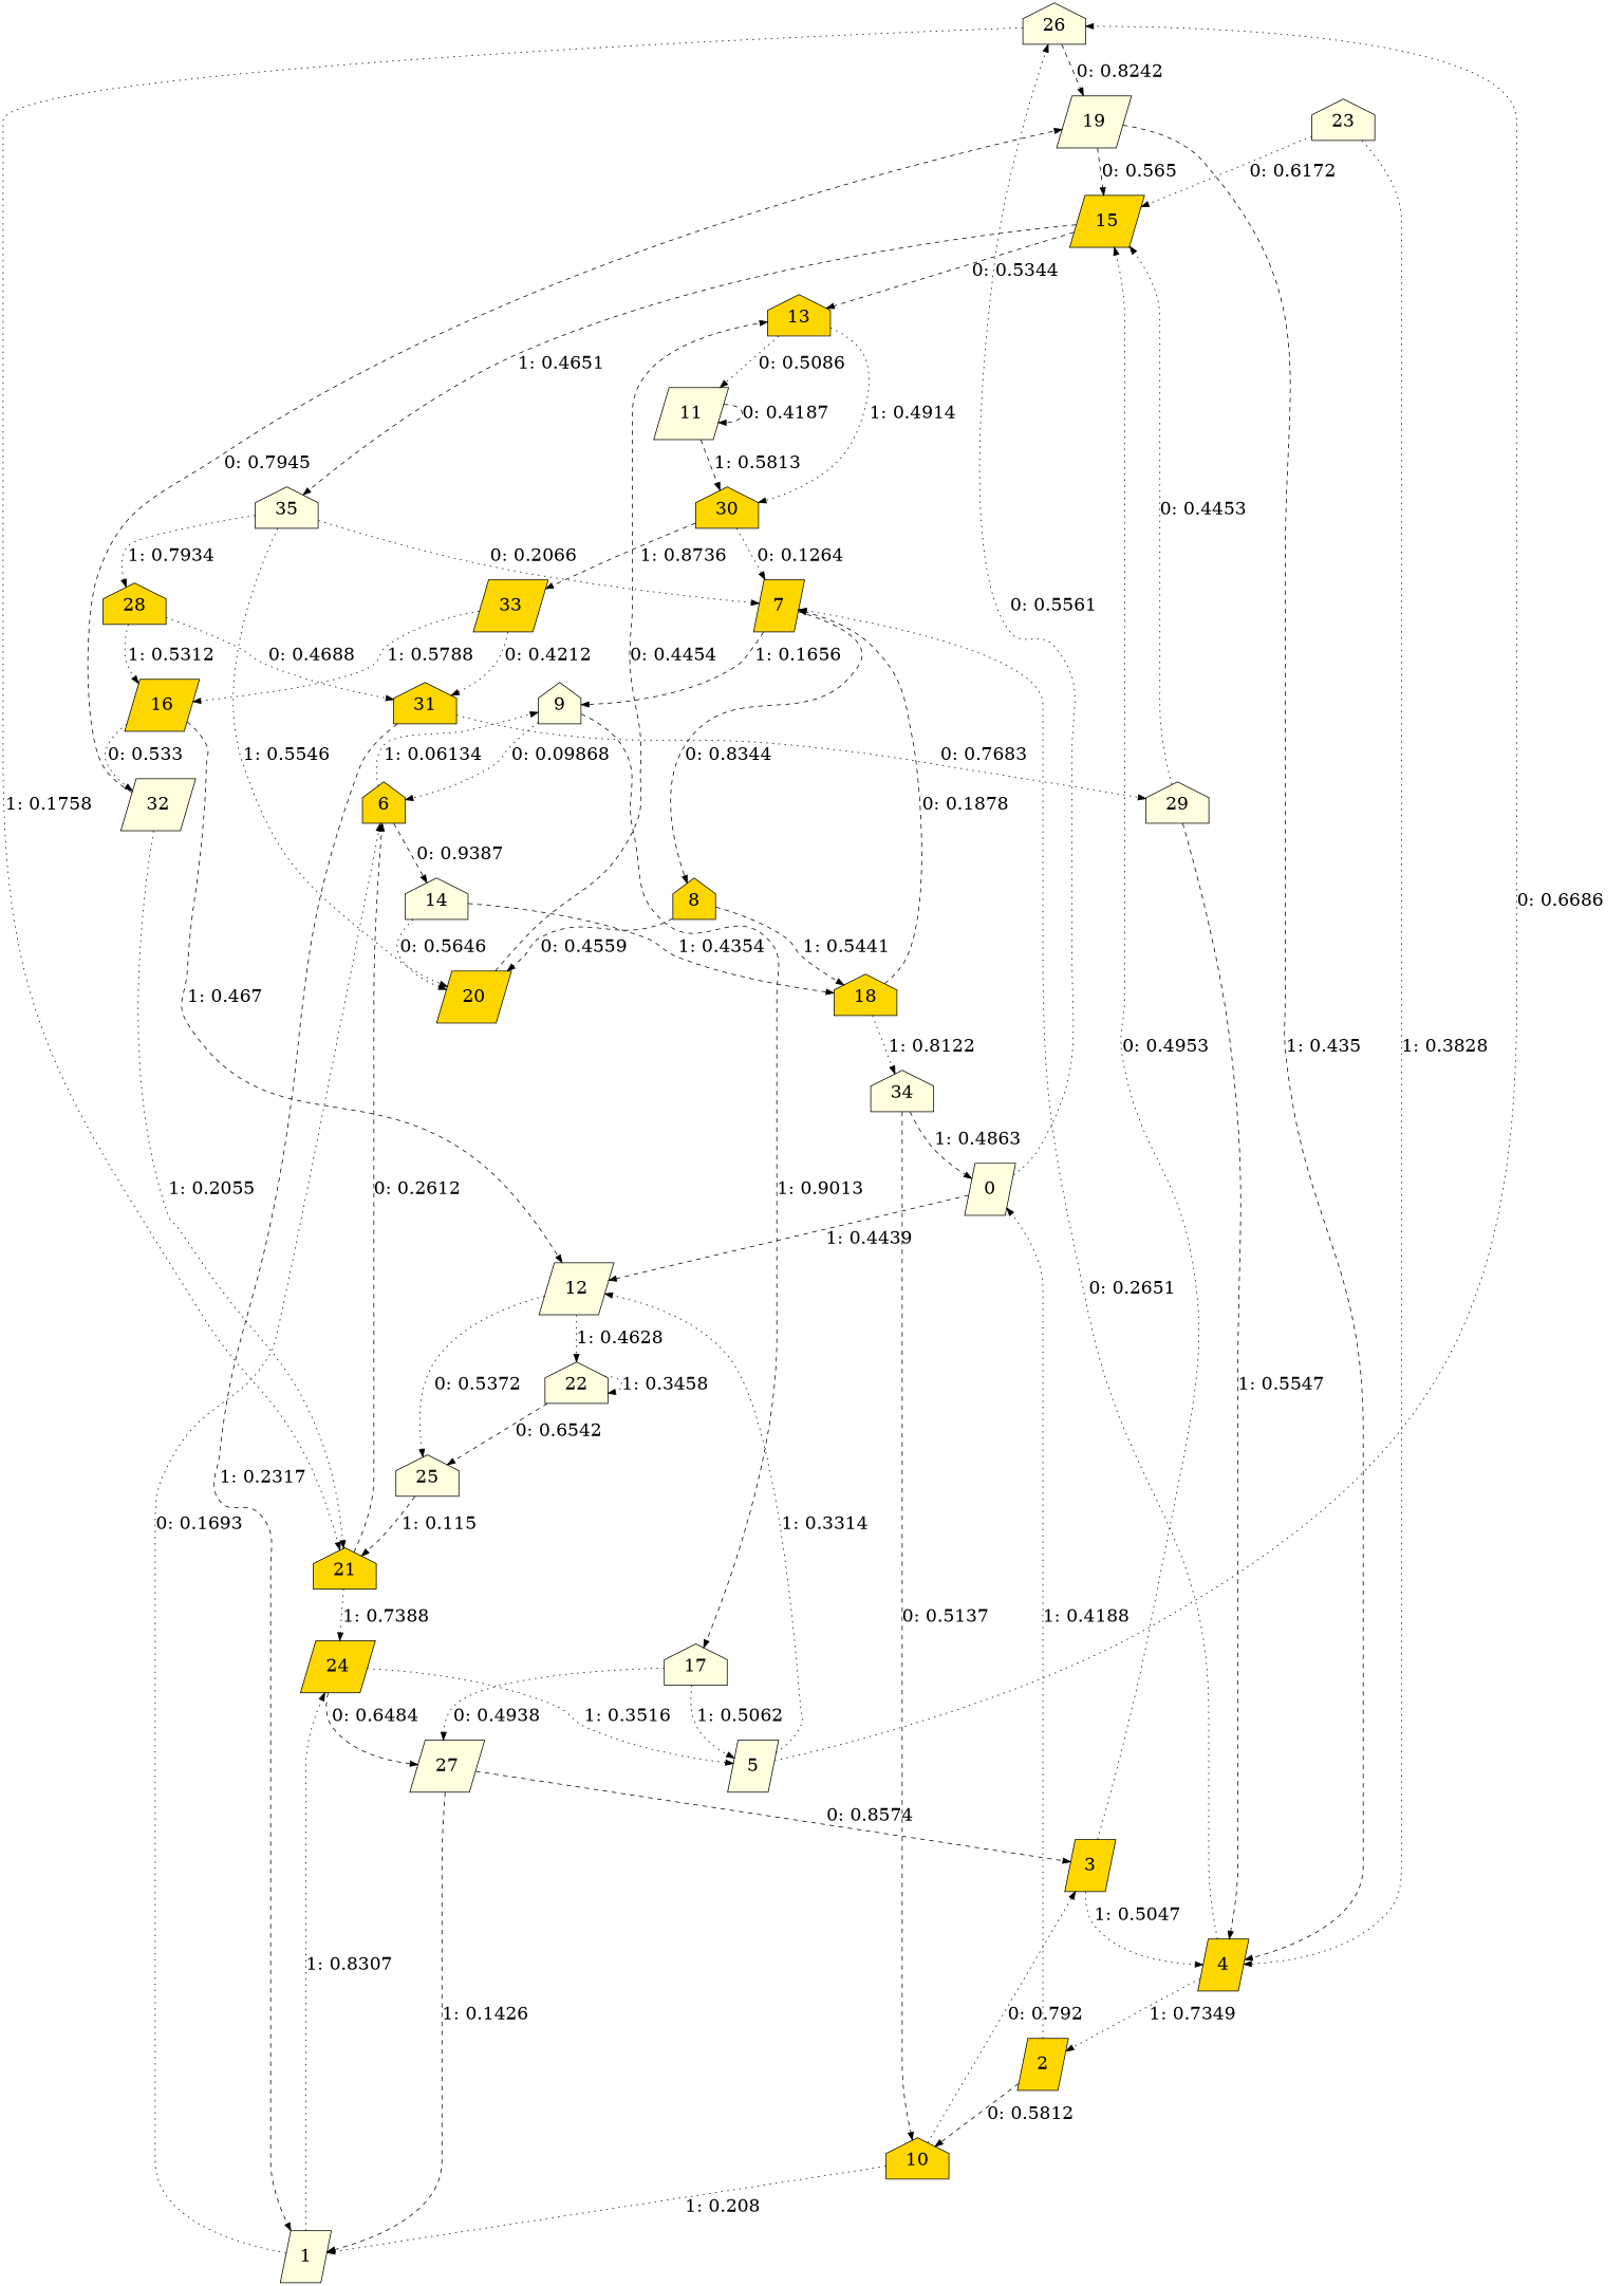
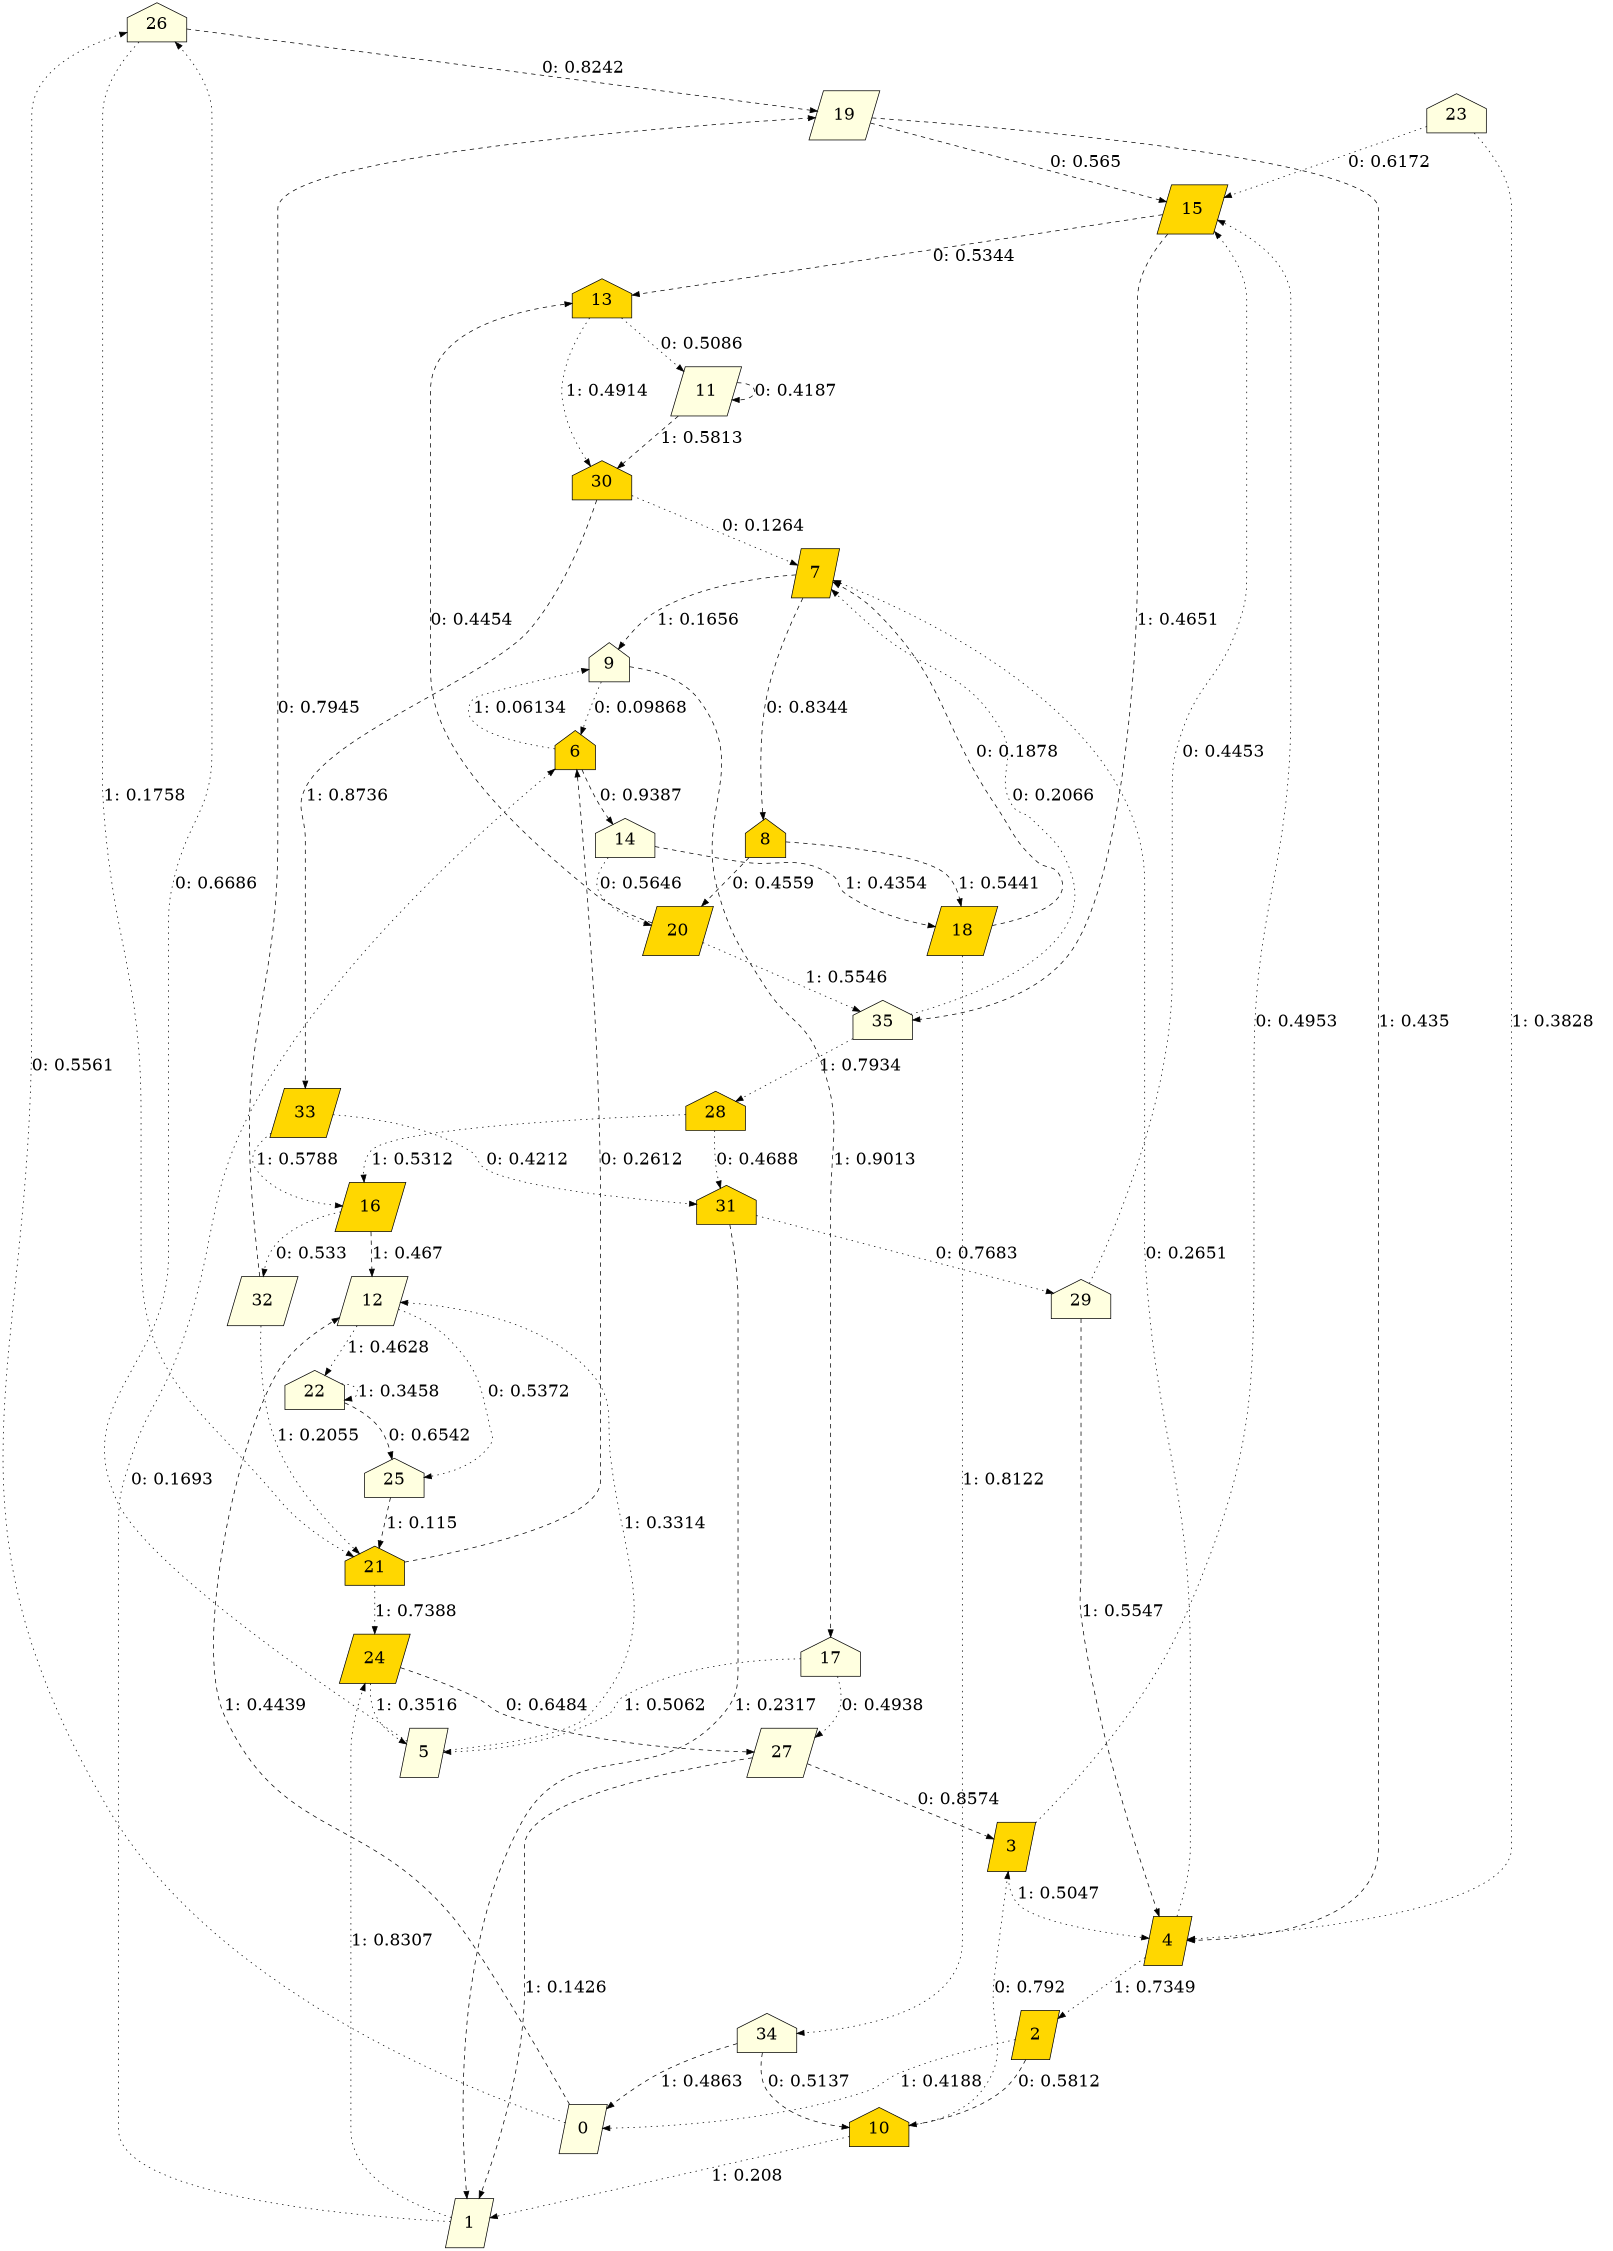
  digraph {
    node [fillcolor=lightyellow fontsize=24 shape=house style=filled]
    edge [fontsize=24 style=dotted]
    26
    0 [shape=parallelogram]
    12 [shape=parallelogram]
    19 [shape=parallelogram]
    21 [fillcolor=gold]
    25
    22
    15 [fillcolor=gold shape=parallelogram]
    4 [fillcolor=gold shape=parallelogram]
    6 [fillcolor=gold]
    24 [fillcolor=gold shape=parallelogram]
    1 [shape=parallelogram]
    14
    9
    5 [shape=parallelogram]
    27 [shape=parallelogram]
    20 [fillcolor=gold shape=parallelogram]
-   18 [fillcolor=gold]
+   18 [fillcolor=gold shape=parallelogram]
    17
    3 [fillcolor=gold shape=parallelogram]
    2 [fillcolor=gold shape=parallelogram]
    10 [fillcolor=gold]
    13 [fillcolor=gold]
    35
    7 [fillcolor=gold shape=parallelogram]
    11 [shape=parallelogram]
    30 [fillcolor=gold]
    28 [fillcolor=gold]
    8 [fillcolor=gold]
    34
    33 [fillcolor=gold shape=parallelogram]
    16 [fillcolor=gold shape=parallelogram]
    31 [fillcolor=gold]
    23
    32 [shape=parallelogram]
    29
    26 -> 19 [label="0: 0.8242   " style=dashed]
    26 -> 21 [label="1: 0.1758   "]
    0 -> 26 [label="0: 0.5561   "]
    0 -> 12 [label="1: 0.4439   " style=dashed]
    12 -> 25 [label="0: 0.5372   "]
    12 -> 22 [label="1: 0.4628   "]
    19 -> 15 [label="0: 0.565    " style=dashed]
    19 -> 4 [label="1: 0.435    " style=dashed]
    21 -> 6 [label="0: 0.2612   " style=dashed]
    21 -> 24 [label="1: 0.7388   "]
    25 -> 21 [label="1: 0.115    " style=dashed]
    22 -> 25 [label="0: 0.6542   " style=dashed]
    22 -> 22 [label="1: 0.3458   "]
    15 -> 13 [label="0: 0.5344   " style=dashed]
    15 -> 35 [label="1: 0.4651   " style=dashed]
    4 -> 2 [label="1: 0.7349   "]
    4 -> 7 [label="0: 0.2651   "]
    6 -> 14 [label="0: 0.9387   " style=dashed]
    6 -> 9 [label="1: 0.06134  "]
    24 -> 5 [label="1: 0.3516   "]
    24 -> 27 [label="0: 0.6484   " style=dashed]
    1 -> 6 [label="0: 0.1693   "]
    1 -> 24 [label="1: 0.8307   "]
    14 -> 20 [label="0: 0.5646   "]
    14 -> 18 [label="1: 0.4354   " style=dashed]
    9 -> 6 [label="0: 0.09868  "]
    9 -> 17 [label="1: 0.9013   " style=dashed]
    5 -> 26 [label="0: 0.6686   "]
    5 -> 12 [label="1: 0.3314   "]
    27 -> 1 [label="1: 0.1426   " style=dashed]
    27 -> 3 [label="0: 0.8574   " style=dashed]
    20 -> 13 [label="0: 0.4454   " style=dashed]
-   35 -> 20 [label="1: 0.5546   "]
+   20 -> 35 [label="1: 0.5546   "]
    18 -> 7 [label="0: 0.1878   " style=dashed]
    18 -> 34 [label="1: 0.8122   "]
    17 -> 5 [label="1: 0.5062   "]
    17 -> 27 [label="0: 0.4938   "]
    3 -> 15 [label="0: 0.4953   "]
    3 -> 4 [label="1: 0.5047   "]
    2 -> 0 [label="1: 0.4188   "]
    2 -> 10 [label="0: 0.5812   " style=dashed]
    10 -> 1 [label="1: 0.208    "]
    10 -> 3 [label="0: 0.792    "]
    13 -> 11 [label="0: 0.5086   "]
    13 -> 30 [label="1: 0.4914   "]
    35 -> 7 [label="0: 0.2066   "]
    35 -> 28 [label="1: 0.7934   "]
    7 -> 9 [label="1: 0.1656   " style=dashed]
    7 -> 8 [label="0: 0.8344   " style=dashed]
    11 -> 11 [label="0: 0.4187   " style=dashed]
    11 -> 30 [label="1: 0.5813   " style=dashed]
    30 -> 7 [label="0: 0.1264   "]
    30 -> 33 [label="1: 0.8736   " style=dashed]
    28 -> 16 [label="1: 0.5312   "]
    28 -> 31 [label="0: 0.4688   "]
    8 -> 20 [label="0: 0.4559   " style=dashed]
    8 -> 18 [label="1: 0.5441   " style=dashed]
    34 -> 0 [label="1: 0.4863   " style=dashed]
    34 -> 10 [label="0: 0.5137   " style=dashed]
    33 -> 16 [label="1: 0.5788   "]
    33 -> 31 [label="0: 0.4212   "]
    16 -> 12 [label="1: 0.467    " style=dashed]
    16 -> 32 [label="0: 0.533    "]
    31 -> 1 [label="1: 0.2317   " style=dashed]
    31 -> 29 [label="0: 0.7683   "]
    23 -> 15 [label="0: 0.6172   "]
    23 -> 4 [label="1: 0.3828   "]
    32 -> 19 [label="0: 0.7945   " style=dashed]
    32 -> 21 [label="1: 0.2055   "]
    29 -> 15 [label="0: 0.4453   "]
    29 -> 4 [label="1: 0.5547   " style=dashed]
  }
